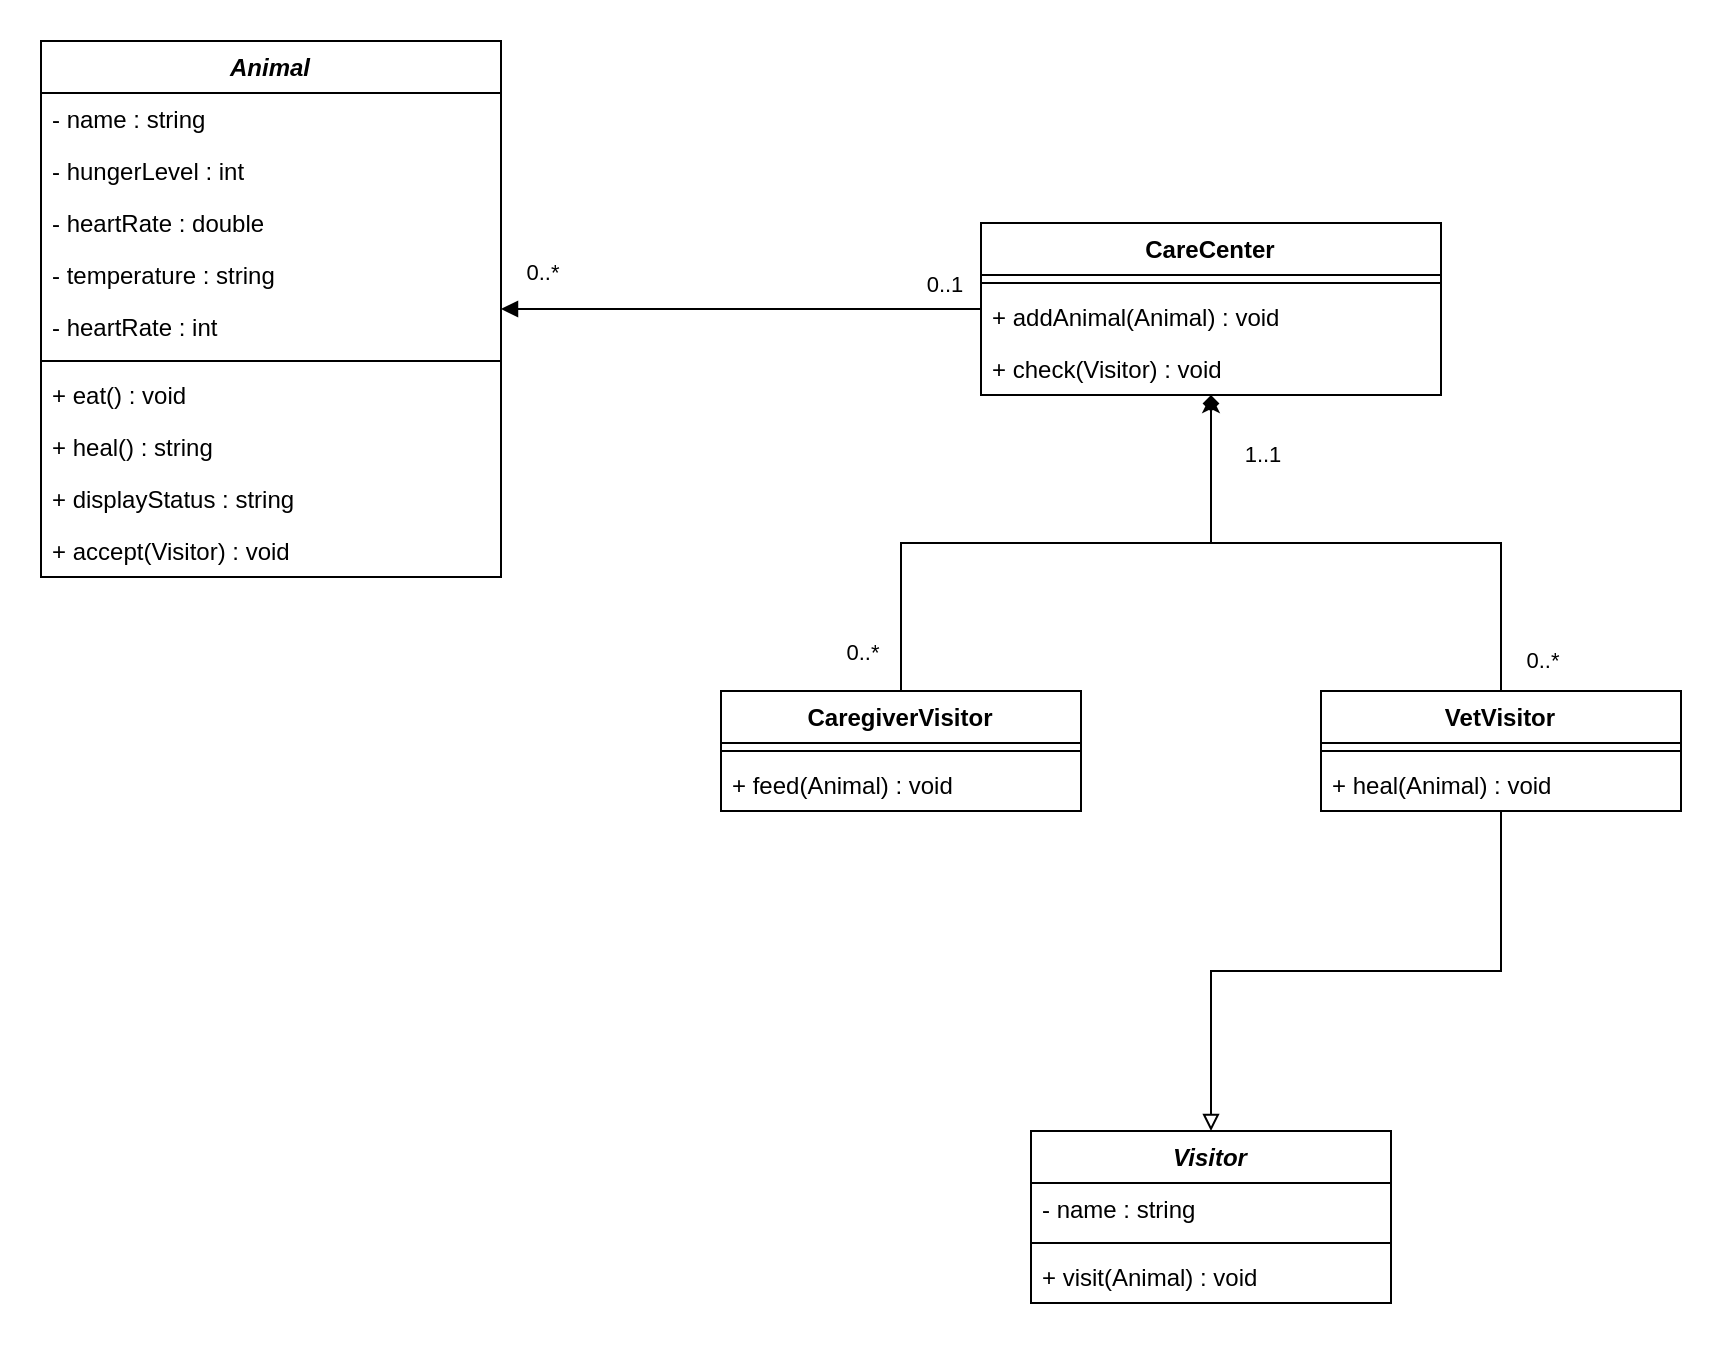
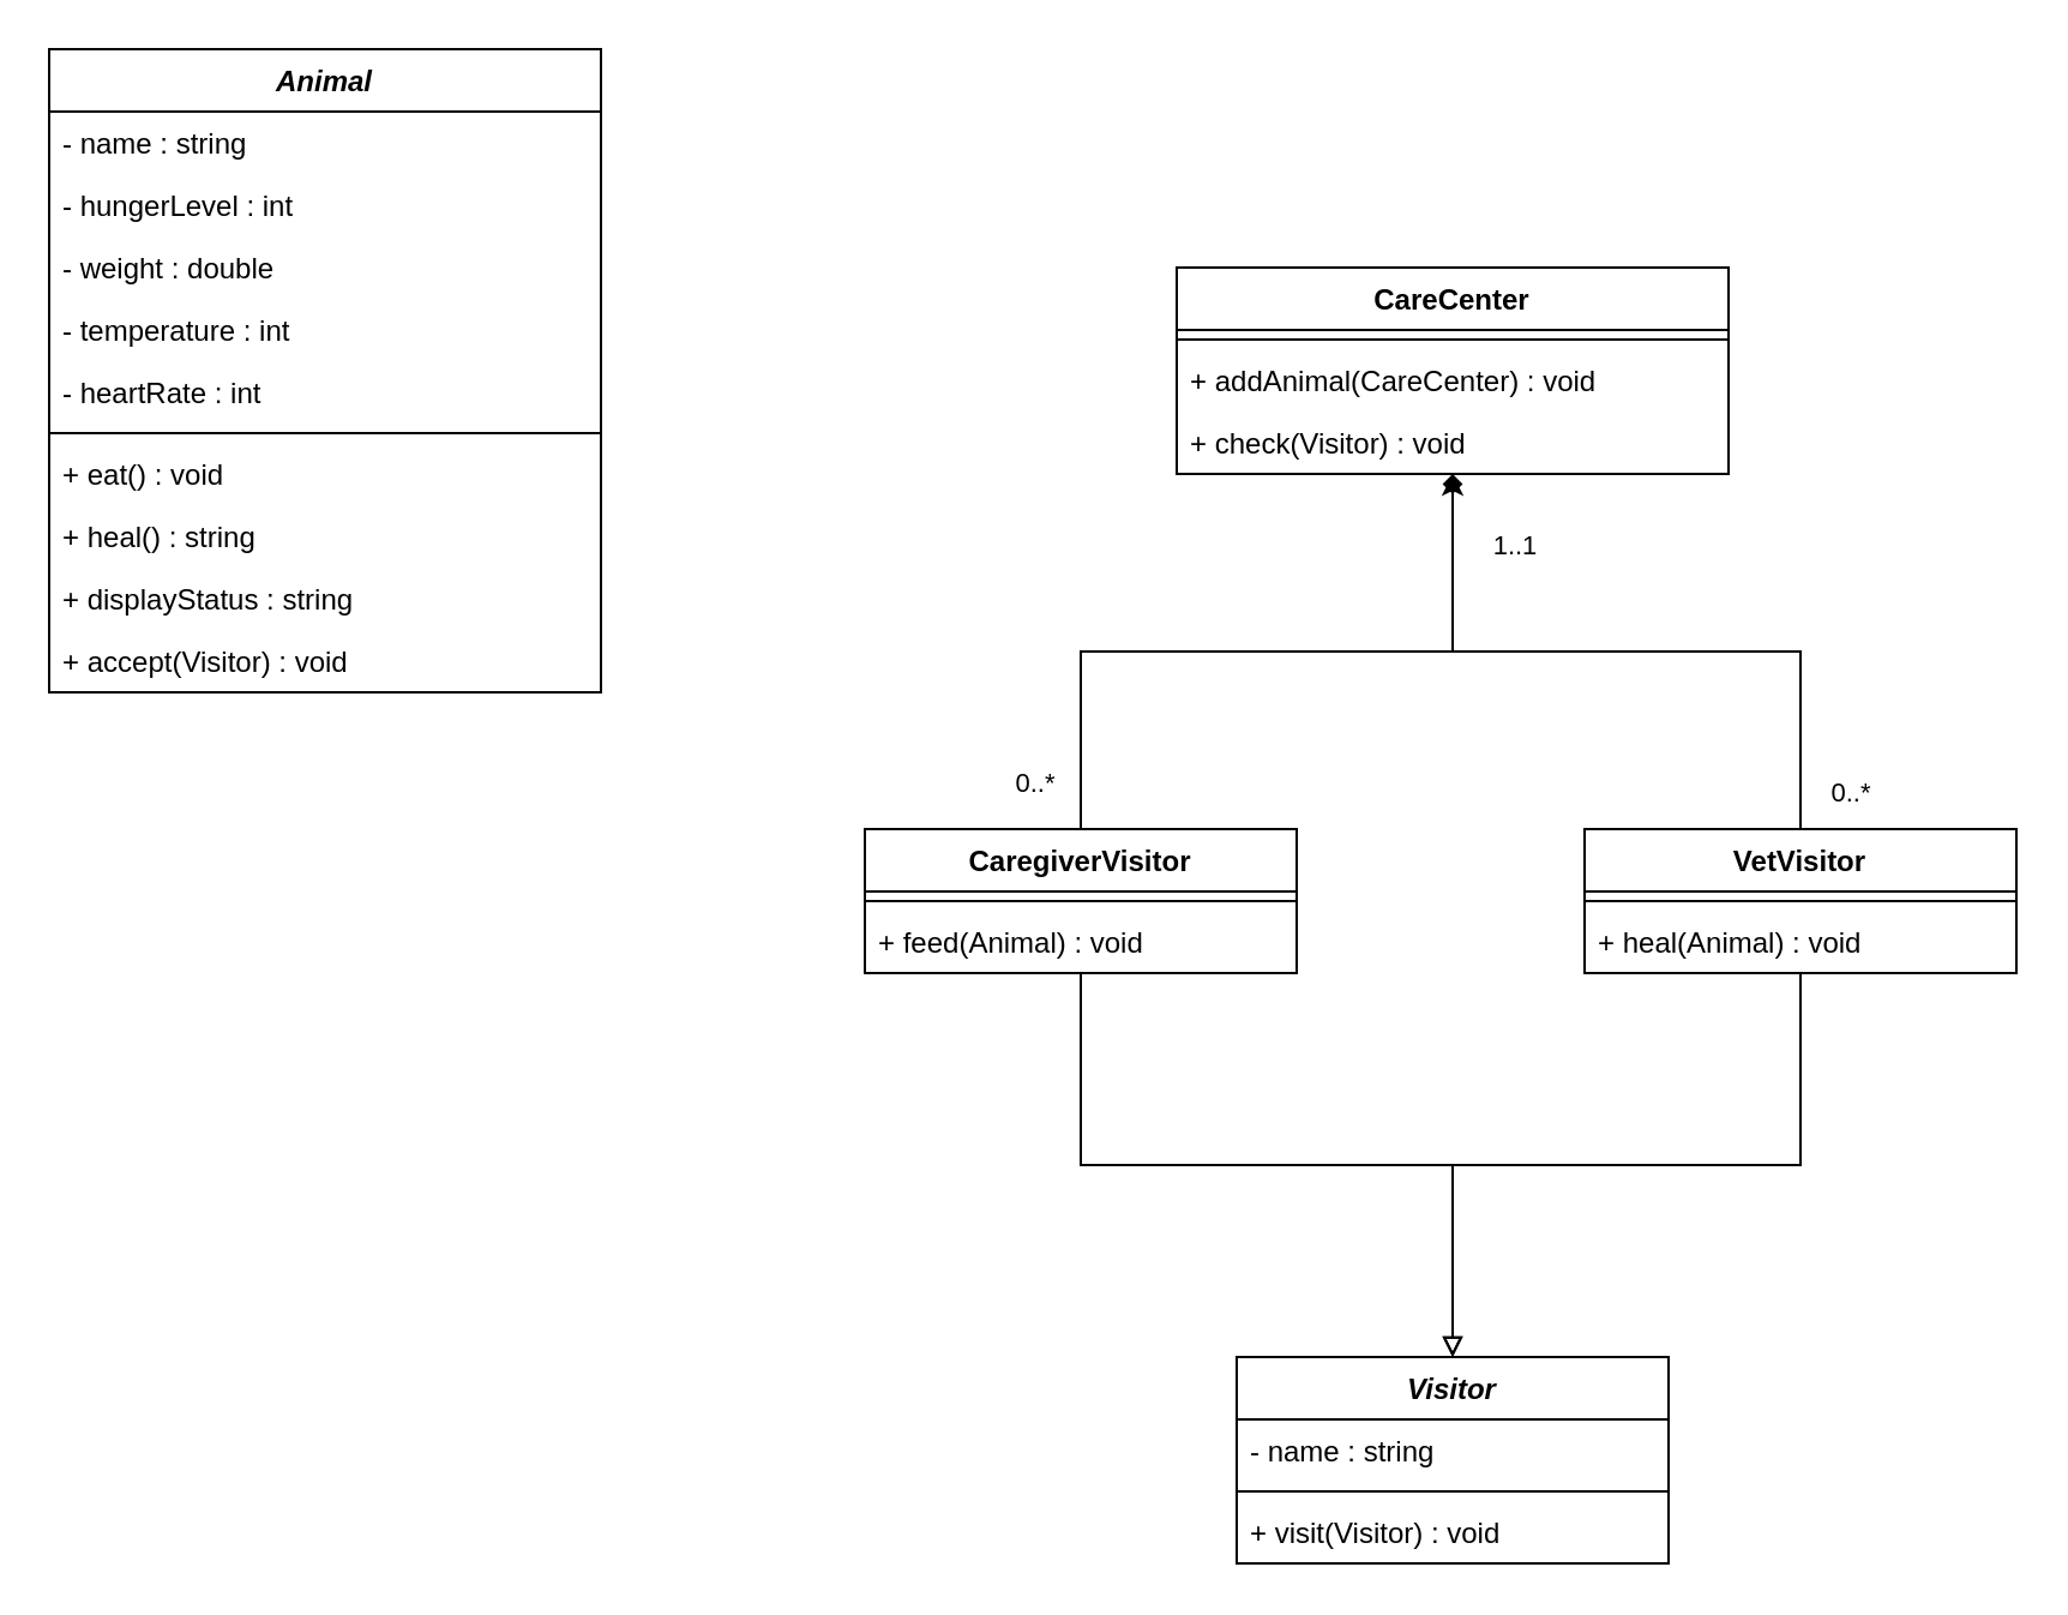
  <mxCell id="0" />
  <mxCell id="1" parent="0" />
  <mxCell id="2" value="&lt;i&gt;Animal&lt;/i&gt;" style="swimlane;fontStyle=1;align=center;verticalAlign=top;childLayout=stackLayout;horizontal=1;startSize=26;horizontalStack=0;resizeParent=1;resizeParentMax=0;resizeLast=0;collapsible=1;marginBottom=0;whiteSpace=wrap;html=1;" parent="1" vertex="1"><mxGeometry x="20" y="20" width="230" height="268" as="geometry" /></mxCell>
  <mxCell id="3" value="- name : string" style="text;strokeColor=none;fillColor=none;align=left;verticalAlign=top;spacingLeft=4;spacingRight=4;overflow=hidden;rotatable=0;points=[[0,0.5],[1,0.5]];portConstraint=eastwest;whiteSpace=wrap;html=1;" parent="2" vertex="1"><mxGeometry y="26" width="230" height="26" as="geometry" /></mxCell>
  <mxCell id="4" value="- hungerLevel : int" style="text;strokeColor=none;fillColor=none;align=left;verticalAlign=top;spacingLeft=4;spacingRight=4;overflow=hidden;rotatable=0;points=[[0,0.5],[1,0.5]];portConstraint=eastwest;whiteSpace=wrap;html=1;" parent="2" vertex="1"><mxGeometry y="52" width="230" height="26" as="geometry" /></mxCell>
- <mxCell id="5" value="- heartRate : double" style="text;strokeColor=none;fillColor=none;align=left;verticalAlign=top;spacingLeft=4;spacingRight=4;overflow=hidden;rotatable=0;points=[[0,0.5],[1,0.5]];portConstraint=eastwest;whiteSpace=wrap;html=1;" parent="2" vertex="1"><mxGeometry y="78" width="230" height="26" as="geometry" /></mxCell>
- <mxCell id="6" value="- temperature : string" style="text;strokeColor=none;fillColor=none;align=left;verticalAlign=top;spacingLeft=4;spacingRight=4;overflow=hidden;rotatable=0;points=[[0,0.5],[1,0.5]];portConstraint=eastwest;whiteSpace=wrap;html=1;" parent="2" vertex="1"><mxGeometry y="104" width="230" height="26" as="geometry" /></mxCell>
+ <mxCell id="5" value="- weight : double" style="text;strokeColor=none;fillColor=none;align=left;verticalAlign=top;spacingLeft=4;spacingRight=4;overflow=hidden;rotatable=0;points=[[0,0.5],[1,0.5]];portConstraint=eastwest;whiteSpace=wrap;html=1;" parent="2" vertex="1"><mxGeometry y="78" width="230" height="26" as="geometry" /></mxCell>
+ <mxCell id="6" value="- temperature : int" style="text;strokeColor=none;fillColor=none;align=left;verticalAlign=top;spacingLeft=4;spacingRight=4;overflow=hidden;rotatable=0;points=[[0,0.5],[1,0.5]];portConstraint=eastwest;whiteSpace=wrap;html=1;" parent="2" vertex="1"><mxGeometry y="104" width="230" height="26" as="geometry" /></mxCell>
  <mxCell id="7" value="- heartRate : int" style="text;strokeColor=none;fillColor=none;align=left;verticalAlign=top;spacingLeft=4;spacingRight=4;overflow=hidden;rotatable=0;points=[[0,0.5],[1,0.5]];portConstraint=eastwest;whiteSpace=wrap;html=1;" parent="2" vertex="1"><mxGeometry y="130" width="230" height="26" as="geometry" /></mxCell>
  <mxCell id="8" value="" style="line;strokeWidth=1;fillColor=none;align=left;verticalAlign=middle;spacingTop=-1;spacingLeft=3;spacingRight=3;rotatable=0;labelPosition=right;points=[];portConstraint=eastwest;strokeColor=inherit;" parent="2" vertex="1"><mxGeometry y="156" width="230" height="8" as="geometry" /></mxCell>
  <mxCell id="9" value="+ eat() : void" style="text;strokeColor=none;fillColor=none;align=left;verticalAlign=top;spacingLeft=4;spacingRight=4;overflow=hidden;rotatable=0;points=[[0,0.5],[1,0.5]];portConstraint=eastwest;whiteSpace=wrap;html=1;" parent="2" vertex="1"><mxGeometry y="164" width="230" height="26" as="geometry" /></mxCell>
  <mxCell id="10" value="+ heal() : string" style="text;strokeColor=none;fillColor=none;align=left;verticalAlign=top;spacingLeft=4;spacingRight=4;overflow=hidden;rotatable=0;points=[[0,0.5],[1,0.5]];portConstraint=eastwest;whiteSpace=wrap;html=1;" parent="2" vertex="1"><mxGeometry y="190" width="230" height="26" as="geometry" /></mxCell>
  <mxCell id="11" value="+ displayStatus : string" style="text;strokeColor=none;fillColor=none;align=left;verticalAlign=top;spacingLeft=4;spacingRight=4;overflow=hidden;rotatable=0;points=[[0,0.5],[1,0.5]];portConstraint=eastwest;whiteSpace=wrap;html=1;" parent="2" vertex="1"><mxGeometry y="216" width="230" height="26" as="geometry" /></mxCell>
  <mxCell id="12" value="+ accept(Visitor) : void" style="text;strokeColor=none;fillColor=none;align=left;verticalAlign=top;spacingLeft=4;spacingRight=4;overflow=hidden;rotatable=0;points=[[0,0.5],[1,0.5]];portConstraint=eastwest;whiteSpace=wrap;html=1;" parent="2" vertex="1"><mxGeometry y="242" width="230" height="26" as="geometry" /></mxCell>
  <mxCell id="13" value="CareCenter" style="swimlane;fontStyle=1;align=center;verticalAlign=top;childLayout=stackLayout;horizontal=1;startSize=26;horizontalStack=0;resizeParent=1;resizeParentMax=0;resizeLast=0;collapsible=1;marginBottom=0;whiteSpace=wrap;html=1;" parent="1" vertex="1"><mxGeometry x="490" y="111" width="230" height="86" as="geometry" /></mxCell>
  <mxCell id="14" value="" style="line;strokeWidth=1;fillColor=none;align=left;verticalAlign=middle;spacingTop=-1;spacingLeft=3;spacingRight=3;rotatable=0;labelPosition=right;points=[];portConstraint=eastwest;strokeColor=inherit;" parent="13" vertex="1"><mxGeometry y="26" width="230" height="8" as="geometry" /></mxCell>
- <mxCell id="15" value="+ addAnimal(Animal) : void" style="text;strokeColor=none;fillColor=none;align=left;verticalAlign=top;spacingLeft=4;spacingRight=4;overflow=hidden;rotatable=0;points=[[0,0.5],[1,0.5]];portConstraint=eastwest;whiteSpace=wrap;html=1;" vertex="1" parent="13"><mxGeometry y="34" width="230" height="26" as="geometry" /></mxCell>
+ <mxCell id="15" value="+ addAnimal(CareCenter) : void" style="text;strokeColor=none;fillColor=none;align=left;verticalAlign=top;spacingLeft=4;spacingRight=4;overflow=hidden;rotatable=0;points=[[0,0.5],[1,0.5]];portConstraint=eastwest;whiteSpace=wrap;html=1;" vertex="1" parent="13"><mxGeometry y="34" width="230" height="26" as="geometry" /></mxCell>
  <mxCell id="16" value="+ check(Visitor) : void" style="text;strokeColor=none;fillColor=none;align=left;verticalAlign=top;spacingLeft=4;spacingRight=4;overflow=hidden;rotatable=0;points=[[0,0.5],[1,0.5]];portConstraint=eastwest;whiteSpace=wrap;html=1;" parent="13" vertex="1"><mxGeometry y="60" width="230" height="26" as="geometry" /></mxCell>
  <mxCell id="17" style="edgeStyle=orthogonalEdgeStyle;rounded=0;orthogonalLoop=1;jettySize=auto;html=1;exitX=0.5;exitY=0;exitDx=0;exitDy=0;endArrow=diamond;" parent="1" source="20" target="13" edge="1"><mxGeometry relative="1" as="geometry" /></mxCell>
  <mxCell id="18" value="0..*" style="edgeLabel;html=1;align=center;verticalAlign=middle;resizable=0;points=[];" parent="17" vertex="1" connectable="0"><mxGeometry x="-0.876" y="1" relative="1" as="geometry"><mxPoint x="-19" y="-1" as="offset" /></mxGeometry></mxCell>
+ <mxCell id="19" style="edgeStyle=orthogonalEdgeStyle;rounded=0;orthogonalLoop=1;jettySize=auto;html=1;exitX=0.5;exitY=1;exitDx=0;exitDy=0;endArrow=block;endFill=0;" parent="1" source="20" target="33" edge="1"><mxGeometry relative="1" as="geometry" /></mxCell>
  <mxCell id="20" value="CaregiverVisitor" style="swimlane;fontStyle=1;align=center;verticalAlign=top;childLayout=stackLayout;horizontal=1;startSize=26;horizontalStack=0;resizeParent=1;resizeParentMax=0;resizeLast=0;collapsible=1;marginBottom=0;whiteSpace=wrap;html=1;" parent="1" vertex="1"><mxGeometry x="360" y="345" width="180" height="60" as="geometry" /></mxCell>
  <mxCell id="21" value="" style="line;strokeWidth=1;fillColor=none;align=left;verticalAlign=middle;spacingTop=-1;spacingLeft=3;spacingRight=3;rotatable=0;labelPosition=right;points=[];portConstraint=eastwest;strokeColor=inherit;" parent="20" vertex="1"><mxGeometry y="26" width="180" height="8" as="geometry" /></mxCell>
  <mxCell id="22" value="+ feed(Animal) : void" style="text;strokeColor=none;fillColor=none;align=left;verticalAlign=top;spacingLeft=4;spacingRight=4;overflow=hidden;rotatable=0;points=[[0,0.5],[1,0.5]];portConstraint=eastwest;whiteSpace=wrap;html=1;" parent="20" vertex="1"><mxGeometry y="34" width="180" height="26" as="geometry" /></mxCell>
  <mxCell id="23" style="edgeStyle=orthogonalEdgeStyle;rounded=0;orthogonalLoop=1;jettySize=auto;html=1;exitX=0.5;exitY=0;exitDx=0;exitDy=0;" parent="1" source="27" target="13" edge="1"><mxGeometry relative="1" as="geometry" /></mxCell>
  <mxCell id="24" value="1..1" style="edgeLabel;html=1;align=center;verticalAlign=middle;resizable=0;points=[];" parent="23" vertex="1" connectable="0"><mxGeometry x="0.747" y="-3" relative="1" as="geometry"><mxPoint x="22" y="-8" as="offset" /></mxGeometry></mxCell>
  <mxCell id="25" value="0..*" style="edgeLabel;html=1;align=center;verticalAlign=middle;resizable=0;points=[];" parent="23" vertex="1" connectable="0"><mxGeometry x="-0.888" y="-3" relative="1" as="geometry"><mxPoint x="17" as="offset" /></mxGeometry></mxCell>
  <mxCell id="26" style="edgeStyle=orthogonalEdgeStyle;rounded=0;orthogonalLoop=1;jettySize=auto;html=1;exitX=0.5;exitY=1;exitDx=0;exitDy=0;endArrow=block;endFill=0;" parent="1" source="27" target="33" edge="1"><mxGeometry relative="1" as="geometry" /></mxCell>
  <mxCell id="27" value="VetVisitor" style="swimlane;fontStyle=1;align=center;verticalAlign=top;childLayout=stackLayout;horizontal=1;startSize=26;horizontalStack=0;resizeParent=1;resizeParentMax=0;resizeLast=0;collapsible=1;marginBottom=0;whiteSpace=wrap;html=1;" parent="1" vertex="1"><mxGeometry x="660" y="345" width="180" height="60" as="geometry" /></mxCell>
  <mxCell id="28" value="" style="line;strokeWidth=1;fillColor=none;align=left;verticalAlign=middle;spacingTop=-1;spacingLeft=3;spacingRight=3;rotatable=0;labelPosition=right;points=[];portConstraint=eastwest;strokeColor=inherit;" parent="27" vertex="1"><mxGeometry y="26" width="180" height="8" as="geometry" /></mxCell>
  <mxCell id="29" value="+ heal(Animal) : void" style="text;strokeColor=none;fillColor=none;align=left;verticalAlign=top;spacingLeft=4;spacingRight=4;overflow=hidden;rotatable=0;points=[[0,0.5],[1,0.5]];portConstraint=eastwest;whiteSpace=wrap;html=1;" parent="27" vertex="1"><mxGeometry y="34" width="180" height="26" as="geometry" /></mxCell>
- <mxCell id="30" style="edgeStyle=orthogonalEdgeStyle;rounded=0;orthogonalLoop=1;jettySize=auto;html=1;endArrow=block;endFill=1;" parent="1" source="13" target="2" edge="1"><mxGeometry relative="1" as="geometry"><mxPoint x="490" y="128" as="sourcePoint" /></mxGeometry></mxCell>
- <mxCell id="31" value="0..1" style="edgeLabel;html=1;align=center;verticalAlign=middle;resizable=0;points=[];" parent="30" vertex="1" connectable="0"><mxGeometry x="-0.842" y="1" relative="1" as="geometry"><mxPoint y="-14" as="offset" /></mxGeometry></mxCell>
- <mxCell id="32" value="0..*" style="edgeLabel;html=1;align=center;verticalAlign=middle;resizable=0;points=[];" parent="30" vertex="1" connectable="0"><mxGeometry x="0.775" y="2" relative="1" as="geometry"><mxPoint x="-7" y="-21" as="offset" /></mxGeometry></mxCell>
  <mxCell id="33" value="&lt;i&gt;Visitor&lt;/i&gt;" style="swimlane;fontStyle=1;align=center;verticalAlign=top;childLayout=stackLayout;horizontal=1;startSize=26;horizontalStack=0;resizeParent=1;resizeParentMax=0;resizeLast=0;collapsible=1;marginBottom=0;whiteSpace=wrap;html=1;" parent="1" vertex="1"><mxGeometry x="515" y="565" width="180" height="86" as="geometry" /></mxCell>
  <mxCell id="34" value="- name : string" style="text;strokeColor=none;fillColor=none;align=left;verticalAlign=top;spacingLeft=4;spacingRight=4;overflow=hidden;rotatable=0;points=[[0,0.5],[1,0.5]];portConstraint=eastwest;whiteSpace=wrap;html=1;" parent="33" vertex="1"><mxGeometry y="26" width="180" height="26" as="geometry" /></mxCell>
  <mxCell id="35" value="" style="line;strokeWidth=1;fillColor=none;align=left;verticalAlign=middle;spacingTop=-1;spacingLeft=3;spacingRight=3;rotatable=0;labelPosition=right;points=[];portConstraint=eastwest;strokeColor=inherit;" parent="33" vertex="1"><mxGeometry y="52" width="180" height="8" as="geometry" /></mxCell>
- <mxCell id="36" value="+ visit(Animal) : void" style="text;strokeColor=none;fillColor=none;align=left;verticalAlign=top;spacingLeft=4;spacingRight=4;overflow=hidden;rotatable=0;points=[[0,0.5],[1,0.5]];portConstraint=eastwest;whiteSpace=wrap;html=1;" parent="33" vertex="1"><mxGeometry y="60" width="180" height="26" as="geometry" /></mxCell>
+ <mxCell id="36" value="+ visit(Visitor) : void" style="text;strokeColor=none;fillColor=none;align=left;verticalAlign=top;spacingLeft=4;spacingRight=4;overflow=hidden;rotatable=0;points=[[0,0.5],[1,0.5]];portConstraint=eastwest;whiteSpace=wrap;html=1;" parent="33" vertex="1"><mxGeometry y="60" width="180" height="26" as="geometry" /></mxCell>
